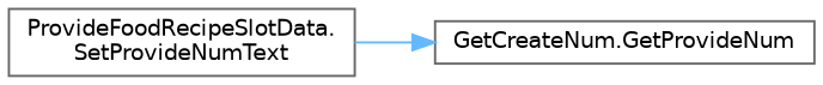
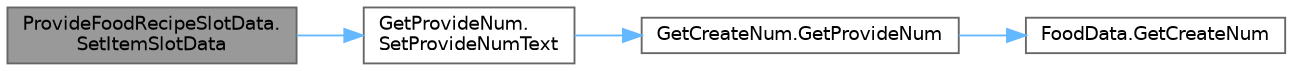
  digraph {
    rankdir=LR
    node [color=grey40 fillcolor=white fontname=Helvetica fontsize=10 shape=box style=filled]
    edge [color=steelblue1 fontname=Helvetica fontsize=10 labelfontname=Helvetica labelfontsize=10 style=solid]
-   n2 [height=0.2 label="ProvideFoodRecipeSlotData.\lSetProvideNumText" width=0.4]
+   n1 [color=gray40 fillcolor=grey60 fontcolor=black height=0.2 label="ProvideFoodRecipeSlotData.\lSetItemSlotData" width=0.4]
+   n2 [height=0.2 label="GetProvideNum.\lSetProvideNumText" width=0.4]
    n3 [height=0.2 label="GetCreateNum.GetProvideNum" width=0.4]
+   n4 [height=0.2 label="FoodData.GetCreateNum" width=0.4]
+   n1 -> n2
    n2 -> n3
+   n3 -> n4
  }
